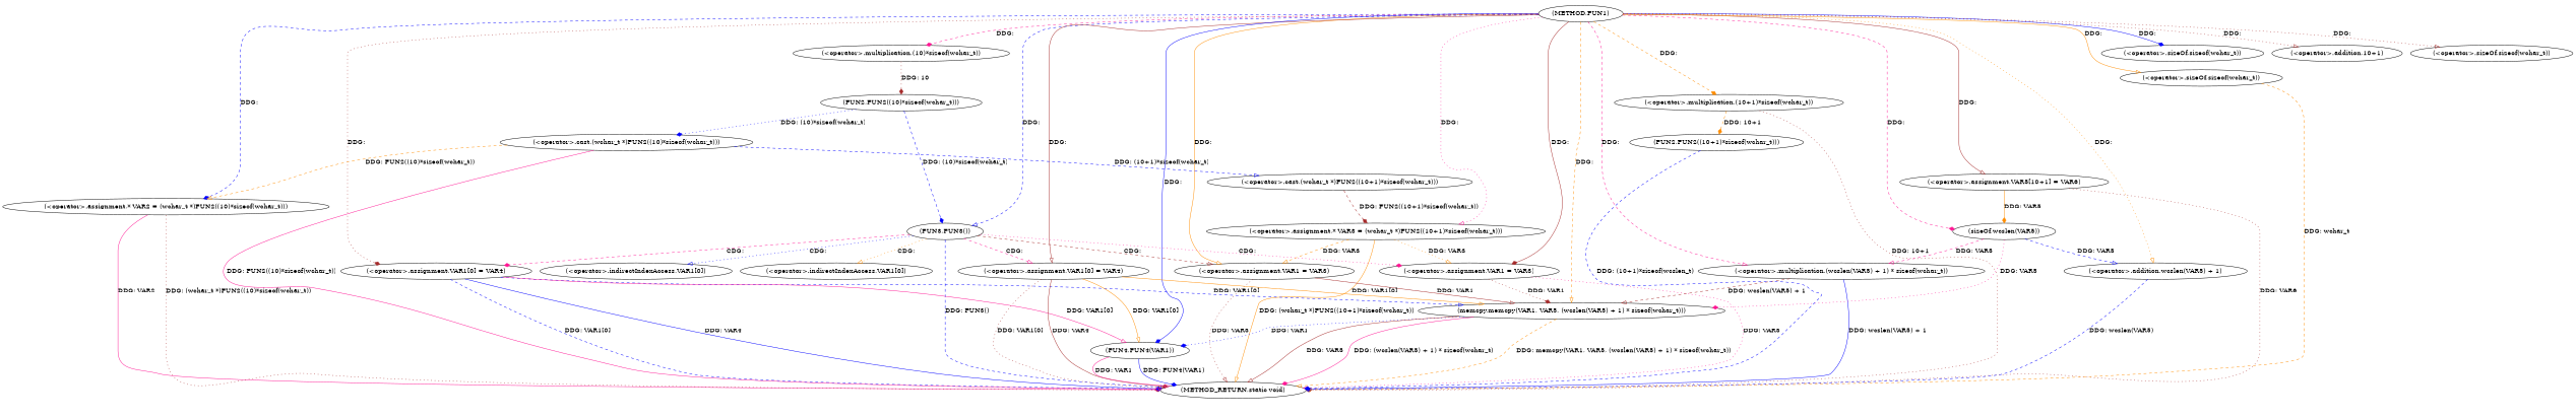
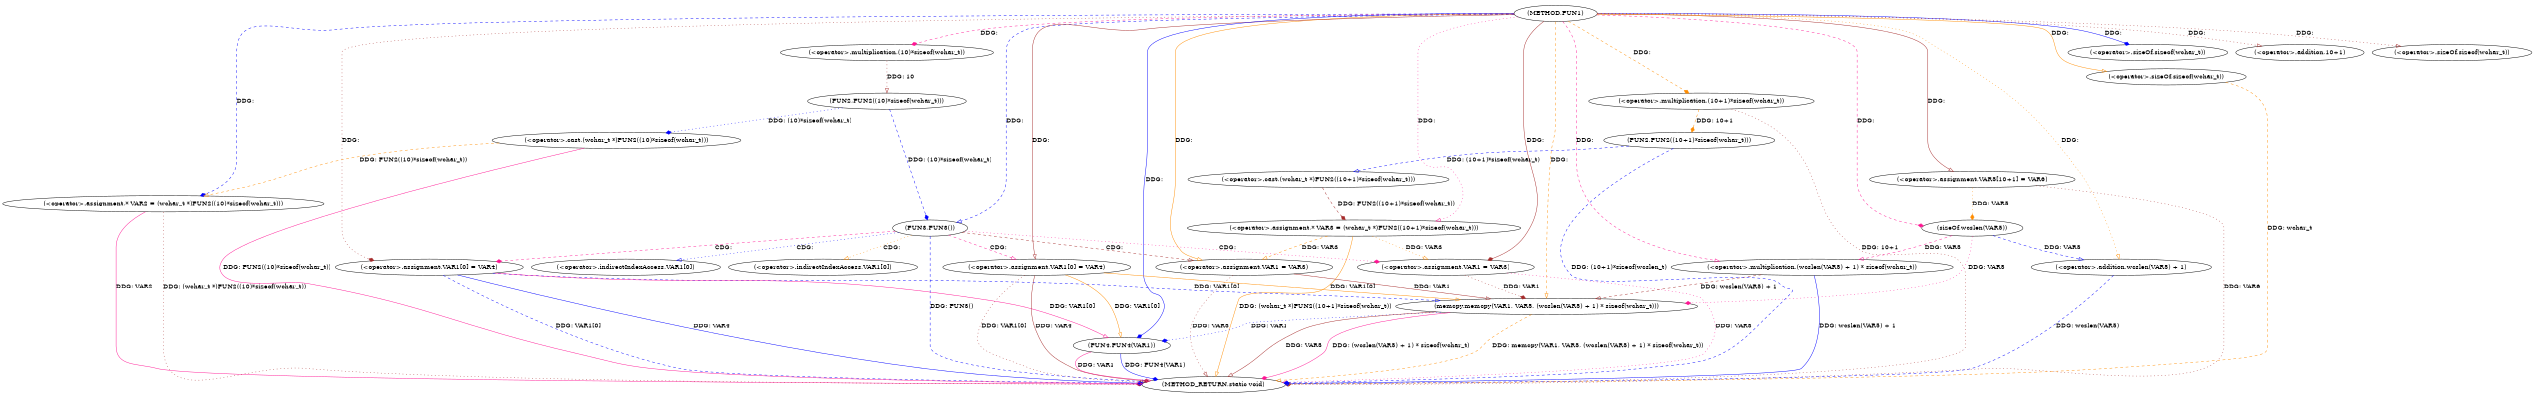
  digraph {
    edge [arrowhead=onormal color=brown style=dashed]
    n1 [label="(METHOD,FUN1)"]
    n2 [label="(<operator>.assignment,* VAR2 = (wchar_t *)FUN2((10)*sizeof(wchar_t)))"]
    n3 [label="(<operator>.multiplication,(10)*sizeof(wchar_t))"]
    n4 [label="(<operator>.sizeOf,sizeof(wchar_t))"]
    n5 [label="(<operator>.assignment,* VAR3 = (wchar_t *)FUN2((10+1)*sizeof(wchar_t)))"]
    n6 [label="(<operator>.multiplication,(10+1)*sizeof(wchar_t))"]
    n7 [label="(<operator>.addition,10+1)"]
    n8 [label="(<operator>.sizeOf,sizeof(wchar_t))"]
    n9 [label="(FUN3,FUN3())"]
    n10 [label="(<operator>.assignment,VAR1 = VAR3)"]
    n11 [label="(<operator>.assignment,VAR1[0] = VAR4)"]
    n12 [label="(<operator>.assignment,VAR1 = VAR3)"]
    n13 [label="(<operator>.assignment,VAR1[0] = VAR4)"]
    n14 [label="(<operator>.assignment,VAR5[10+1] = VAR6)"]
    n15 [label="(memcpy,memcpy(VAR1, VAR5, (wcslen(VAR5) + 1) * sizeof(wchar_t)))"]
    n16 [label="(<operator>.multiplication,(wcslen(VAR5) + 1) * sizeof(wchar_t))"]
    n17 [label="(<operator>.addition,wcslen(VAR5) + 1)"]
    n18 [label="(sizeOf,wcslen(VAR5))"]
    n19 [label="(<operator>.sizeOf,sizeof(wchar_t))"]
    n20 [label="(FUN4,FUN4(VAR1))"]
    n21 [label="(METHOD_RETURN,static void)"]
    n22 [label="(FUN2,FUN2((10)*sizeof(wchar_t)))"]
    n23 [label="(FUN2,FUN2((10+1)*sizeof(wchar_t)))"]
    n24 [label="(<operator>.indirectIndexAccess,VAR1[0])"]
    n25 [label="(<operator>.indirectIndexAccess,VAR1[0])"]
    n26 [label="(<operator>.cast,(wchar_t *)FUN2((10)*sizeof(wchar_t)))"]
    n27 [label="(<operator>.cast,(wchar_t *)FUN2((10+1)*sizeof(wchar_t)))"]
    n1 -> n2 [arrowhead=diamond color=blue label="DDG: "]
    n1 -> n3 [arrowhead=diamond color=deeppink label="DDG: "]
    n1 -> n4 [arrowhead=diamond color=blue label="DDG: " style=solid]
    n1 -> n5 [color=deeppink label="DDG: " style=dotted]
    n1 -> n6 [arrowhead=diamond color=darkorange label="DDG: "]
    n1 -> n7 [label="DDG: " style=dotted]
    n1 -> n8 [label="DDG: " style=dotted]
    n1 -> n9 [color=blue label="DDG: "]
    n1 -> n10 [color=darkorange label="DDG: " style=solid]
    n1 -> n11 [arrowhead=diamond label="DDG: " style=dotted]
    n1 -> n12 [arrowhead=diamond label="DDG: " style=solid]
    n1 -> n13 [label="DDG: " style=solid]
    n1 -> n14 [label="DDG: " style=solid]
    n1 -> n15 [color=darkorange label="DDG: "]
    n1 -> n16 [color=deeppink label="DDG: "]
    n1 -> n17 [color=darkorange label="DDG: " style=dotted]
    n1 -> n18 [arrowhead=diamond color=deeppink label="DDG: "]
    n1 -> n19 [color=darkorange label="DDG: " style=solid]
    n1 -> n20 [arrowhead=diamond color=blue label="DDG: " style=solid]
    n2 -> n21 [arrowhead=diamond color=deeppink label="DDG: VAR2" style=solid]
    n2 -> n21 [arrowhead=diamond label="DDG: (wchar_t *)FUN2((10)*sizeof(wchar_t))" style=dotted]
-   n3 -> n22 [arrowhead=diamond label="DDG: 10" style=dotted]
+   n3 -> n22 [label="DDG: 10" style=dotted]
    n5 -> n10 [color=darkorange label="DDG: VAR3"]
    n5 -> n12 [color=darkorange label="DDG: VAR3" style=dotted]
    n5 -> n21 [color=darkorange label="DDG: (wchar_t *)FUN2((10+1)*sizeof(wchar_t))" style=solid]
    n6 -> n21 [label="DDG: 10+1" style=dotted]
    n6 -> n23 [arrowhead=diamond color=darkorange label="DDG: 10+1"]
    n9 -> n10 [label="CDG: "]
    n9 -> n11 [arrowhead=diamond color=deeppink label="CDG: "]
    n9 -> n12 [arrowhead=diamond color=deeppink label="CDG: " style=dotted]
    n9 -> n13 [color=deeppink label="CDG: "]
    n9 -> n21 [color=blue label="DDG: FUN3()"]
    n9 -> n24 [color=blue label="CDG: " style=dotted]
    n9 -> n25 [color=darkorange label="CDG: " style=dotted]
    n10 -> n15 [label="DDG: VAR1" style=solid]
    n10 -> n21 [label="DDG: VAR3" style=dotted]
    n11 -> n15 [color=blue label="DDG: VAR1[0]"]
    n11 -> n20 [color=deeppink label="DDG: VAR1[0]" style=solid]
    n11 -> n21 [arrowhead=diamond color=blue label="DDG: VAR1[0]"]
    n11 -> n21 [arrowhead=diamond color=blue label="DDG: VAR4" style=solid]
    n12 -> n15 [arrowhead=diamond label="DDG: VAR1" style=dotted]
    n12 -> n21 [color=deeppink label="DDG: VAR3" style=dotted]
    n13 -> n15 [color=darkorange label="DDG: VAR1[0]" style=solid]
    n13 -> n20 [color=darkorange label="DDG: VAR1[0]" style=solid]
    n13 -> n21 [label="DDG: VAR1[0]" style=dotted]
    n13 -> n21 [arrowhead=diamond label="DDG: VAR4" style=solid]
-   n14 -> n18 [arrowhead=diamond color=darkorange label="DDG: VAR5" style=solid]
+   n14 -> n18 [arrowhead=diamond color=darkorange label="DDG: VAR5" style=dotted]
    n14 -> n21 [arrowhead=diamond label="DDG: VAR6" style=dotted]
    n15 -> n20 [arrowhead=diamond color=blue label="DDG: VAR1" style=dotted]
    n15 -> n21 [color=darkorange label="DDG: memcpy(VAR1, VAR5, (wcslen(VAR5) + 1) * sizeof(wchar_t))"]
    n15 -> n21 [label="DDG: VAR5" style=solid]
    n15 -> n21 [arrowhead=diamond color=deeppink label="DDG: (wcslen(VAR5) + 1) * sizeof(wchar_t)" style=solid]
    n16 -> n15 [label="DDG: wcslen(VAR5) + 1"]
    n16 -> n21 [arrowhead=diamond color=blue label="DDG: wcslen(VAR5) + 1" style=solid]
    n17 -> n21 [arrowhead=diamond color=blue label="DDG: wcslen(VAR5)"]
    n18 -> n15 [arrowhead=diamond color=deeppink label="DDG: VAR5" style=dotted]
    n18 -> n16 [color=deeppink label="DDG: VAR5"]
    n18 -> n17 [color=blue label="DDG: VAR5"]
    n19 -> n21 [color=darkorange label="DDG: wchar_t"]
    n20 -> n21 [color=deeppink label="DDG: VAR1" style=solid]
    n20 -> n21 [arrowhead=diamond color=blue label="DDG: FUN4(VAR1)" style=solid]
    n22 -> n9 [arrowhead=diamond color=blue label="DDG: (10)*sizeof(wchar_t)"]
    n22 -> n26 [arrowhead=diamond color=blue label="DDG: (10)*sizeof(wchar_t)" style=dotted]
    n23 -> n21 [arrowhead=diamond color=blue label="DDG: (10+1)*sizeof(wcslen_t)"]
-   n26 -> n27 [color=blue label="DDG: (10+1)*sizeof(wchar_t)"]
+   n23 -> n27 [color=blue label="DDG: (10+1)*sizeof(wchar_t)"]
    n26 -> n2 [color=darkorange label="DDG: FUN2((10)*sizeof(wchar_t))"]
    n26 -> n21 [color=deeppink label="DDG: FUN2((10)*sizeof(wchar_t))" style=solid]
    n27 -> n5 [arrowhead=diamond label="DDG: FUN2((10+1)*sizeof(wchar_t))"]
  }
